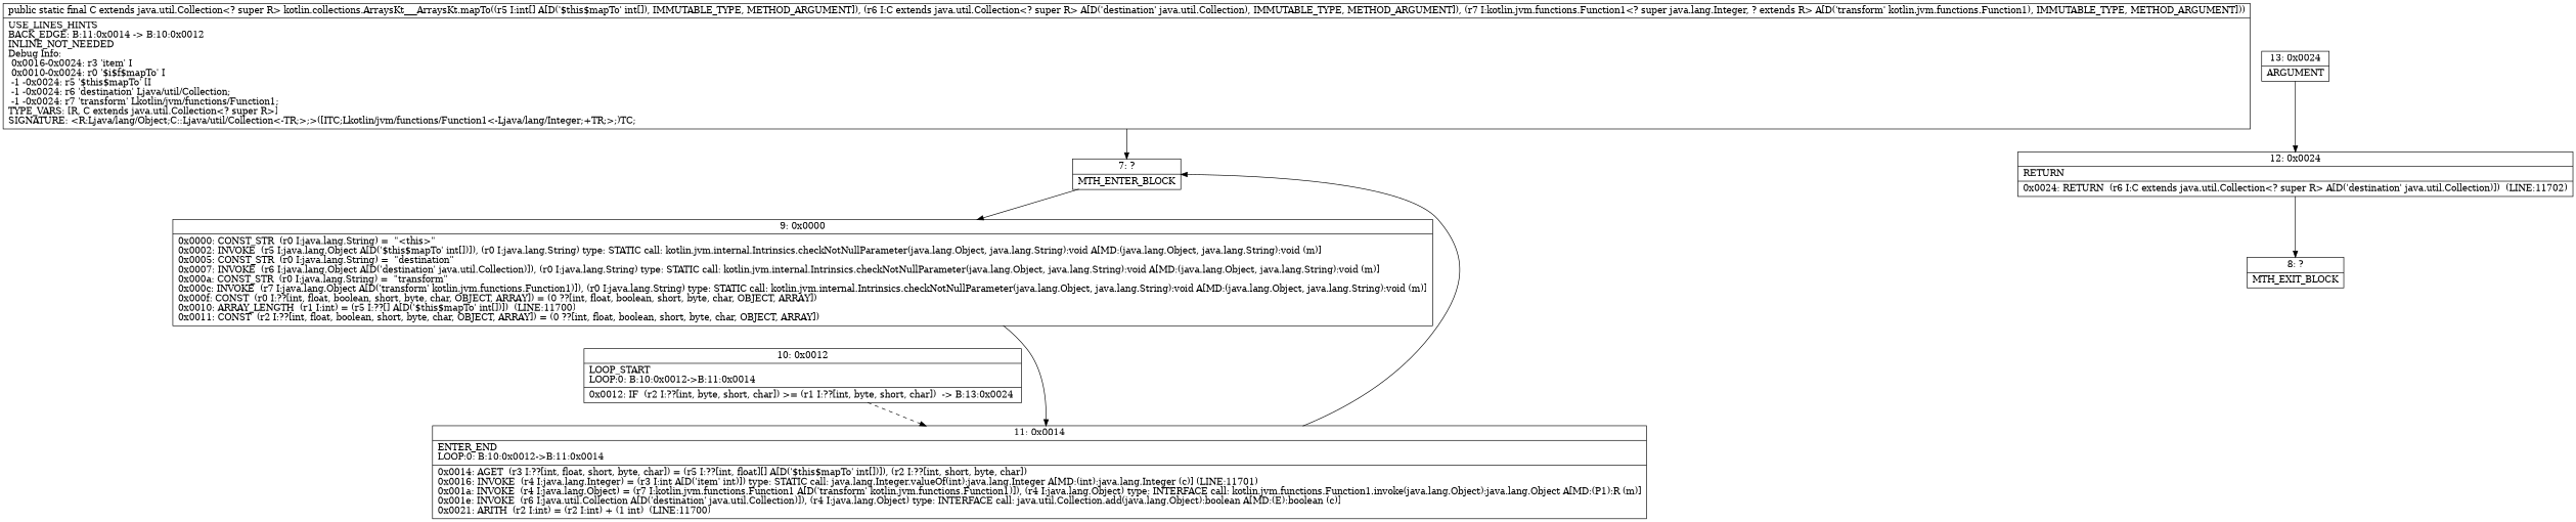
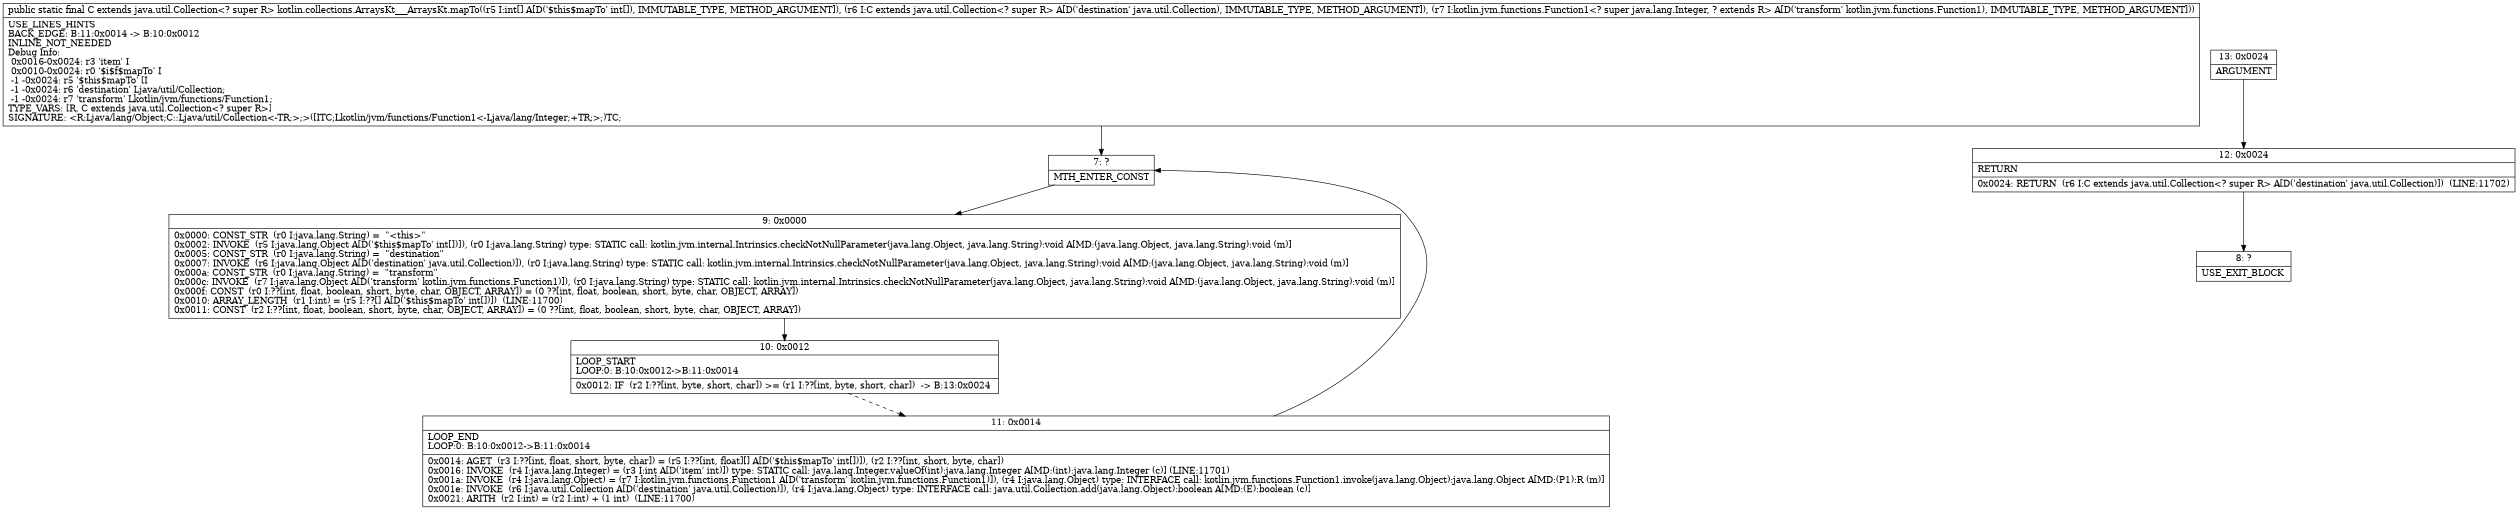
  digraph {
    node [shape=record]
-   n1 [label="{7\:\ ?|MTH_ENTER_BLOCK\l}"]
+   n1 [label="{7\:\ ?|MTH_ENTER_CONST\l}"]
    n2 [label="{9\:\ 0x0000|0x0000: CONST_STR  (r0 I:java.lang.String) =  \"\<this\>\" \l0x0002: INVOKE  (r5 I:java.lang.Object A[D('$this$mapTo' int[])]), (r0 I:java.lang.String) type: STATIC call: kotlin.jvm.internal.Intrinsics.checkNotNullParameter(java.lang.Object, java.lang.String):void A[MD:(java.lang.Object, java.lang.String):void (m)]\l0x0005: CONST_STR  (r0 I:java.lang.String) =  \"destination\" \l0x0007: INVOKE  (r6 I:java.lang.Object A[D('destination' java.util.Collection)]), (r0 I:java.lang.String) type: STATIC call: kotlin.jvm.internal.Intrinsics.checkNotNullParameter(java.lang.Object, java.lang.String):void A[MD:(java.lang.Object, java.lang.String):void (m)]\l0x000a: CONST_STR  (r0 I:java.lang.String) =  \"transform\" \l0x000c: INVOKE  (r7 I:java.lang.Object A[D('transform' kotlin.jvm.functions.Function1)]), (r0 I:java.lang.String) type: STATIC call: kotlin.jvm.internal.Intrinsics.checkNotNullParameter(java.lang.Object, java.lang.String):void A[MD:(java.lang.Object, java.lang.String):void (m)]\l0x000f: CONST  (r0 I:??[int, float, boolean, short, byte, char, OBJECT, ARRAY]) = (0 ??[int, float, boolean, short, byte, char, OBJECT, ARRAY]) \l0x0010: ARRAY_LENGTH  (r1 I:int) = (r5 I:??[] A[D('$this$mapTo' int[])])  (LINE:11700)\l0x0011: CONST  (r2 I:??[int, float, boolean, short, byte, char, OBJECT, ARRAY]) = (0 ??[int, float, boolean, short, byte, char, OBJECT, ARRAY]) \l}"]
    n3 [label="{10\:\ 0x0012|LOOP_START\lLOOP:0: B:10:0x0012\-\>B:11:0x0014\l|0x0012: IF  (r2 I:??[int, byte, short, char]) \>= (r1 I:??[int, byte, short, char])  \-\> B:13:0x0024 \l}"]
-   n4 [label="{11\:\ 0x0014|ENTER_END\lLOOP:0: B:10:0x0012\-\>B:11:0x0014\l|0x0014: AGET  (r3 I:??[int, float, short, byte, char]) = (r5 I:??[int, float][] A[D('$this$mapTo' int[])]), (r2 I:??[int, short, byte, char]) \l0x0016: INVOKE  (r4 I:java.lang.Integer) = (r3 I:int A[D('item' int)]) type: STATIC call: java.lang.Integer.valueOf(int):java.lang.Integer A[MD:(int):java.lang.Integer (c)] (LINE:11701)\l0x001a: INVOKE  (r4 I:java.lang.Object) = (r7 I:kotlin.jvm.functions.Function1 A[D('transform' kotlin.jvm.functions.Function1)]), (r4 I:java.lang.Object) type: INTERFACE call: kotlin.jvm.functions.Function1.invoke(java.lang.Object):java.lang.Object A[MD:(P1):R (m)]\l0x001e: INVOKE  (r6 I:java.util.Collection A[D('destination' java.util.Collection)]), (r4 I:java.lang.Object) type: INTERFACE call: java.util.Collection.add(java.lang.Object):boolean A[MD:(E):boolean (c)]\l0x0021: ARITH  (r2 I:int) = (r2 I:int) + (1 int)  (LINE:11700)\l}"]
+   n4 [label="{11\:\ 0x0014|LOOP_END\lLOOP:0: B:10:0x0012\-\>B:11:0x0014\l|0x0014: AGET  (r3 I:??[int, float, short, byte, char]) = (r5 I:??[int, float][] A[D('$this$mapTo' int[])]), (r2 I:??[int, short, byte, char]) \l0x0016: INVOKE  (r4 I:java.lang.Integer) = (r3 I:int A[D('item' int)]) type: STATIC call: java.lang.Integer.valueOf(int):java.lang.Integer A[MD:(int):java.lang.Integer (c)] (LINE:11701)\l0x001a: INVOKE  (r4 I:java.lang.Object) = (r7 I:kotlin.jvm.functions.Function1 A[D('transform' kotlin.jvm.functions.Function1)]), (r4 I:java.lang.Object) type: INTERFACE call: kotlin.jvm.functions.Function1.invoke(java.lang.Object):java.lang.Object A[MD:(P1):R (m)]\l0x001e: INVOKE  (r6 I:java.util.Collection A[D('destination' java.util.Collection)]), (r4 I:java.lang.Object) type: INTERFACE call: java.util.Collection.add(java.lang.Object):boolean A[MD:(E):boolean (c)]\l0x0021: ARITH  (r2 I:int) = (r2 I:int) + (1 int)  (LINE:11700)\l}"]
    n5 [label="{13\:\ 0x0024|ARGUMENT\l}"]
    n6 [label="{12\:\ 0x0024|RETURN\l|0x0024: RETURN  (r6 I:C extends java.util.Collection\<? super R\> A[D('destination' java.util.Collection)])  (LINE:11702)\l}"]
-   n7 [label="{8\:\ ?|MTH_EXIT_BLOCK\l}"]
+   n7 [label="{8\:\ ?|USE_EXIT_BLOCK\l}"]
    n8 [label="{public static final C extends java.util.Collection\<? super R\> kotlin.collections.ArraysKt___ArraysKt.mapTo((r5 I:int[] A[D('$this$mapTo' int[]), IMMUTABLE_TYPE, METHOD_ARGUMENT]), (r6 I:C extends java.util.Collection\<? super R\> A[D('destination' java.util.Collection), IMMUTABLE_TYPE, METHOD_ARGUMENT]), (r7 I:kotlin.jvm.functions.Function1\<? super java.lang.Integer, ? extends R\> A[D('transform' kotlin.jvm.functions.Function1), IMMUTABLE_TYPE, METHOD_ARGUMENT]))  | USE_LINES_HINTS\lBACK_EDGE: B:11:0x0014 \-\> B:10:0x0012\lINLINE_NOT_NEEDED\lDebug Info:\l  0x0016\-0x0024: r3 'item' I\l  0x0010\-0x0024: r0 '$i$f$mapTo' I\l  \-1 \-0x0024: r5 '$this$mapTo' [I\l  \-1 \-0x0024: r6 'destination' Ljava\/util\/Collection;\l  \-1 \-0x0024: r7 'transform' Lkotlin\/jvm\/functions\/Function1;\lTYPE_VARS: [R, C extends java.util.Collection\<? super R\>]\lSIGNATURE: \<R:Ljava\/lang\/Object;C::Ljava\/util\/Collection\<\-TR;\>;\>([ITC;Lkotlin\/jvm\/functions\/Function1\<\-Ljava\/lang\/Integer;+TR;\>;)TC;\l}"]
    n1 -> n2
-   n2 -> n4
+   n2 -> n3
    n3 -> n4 [style=dashed]
    n4 -> n1
    n5 -> n6
    n6 -> n7
    n8 -> n1
  }
